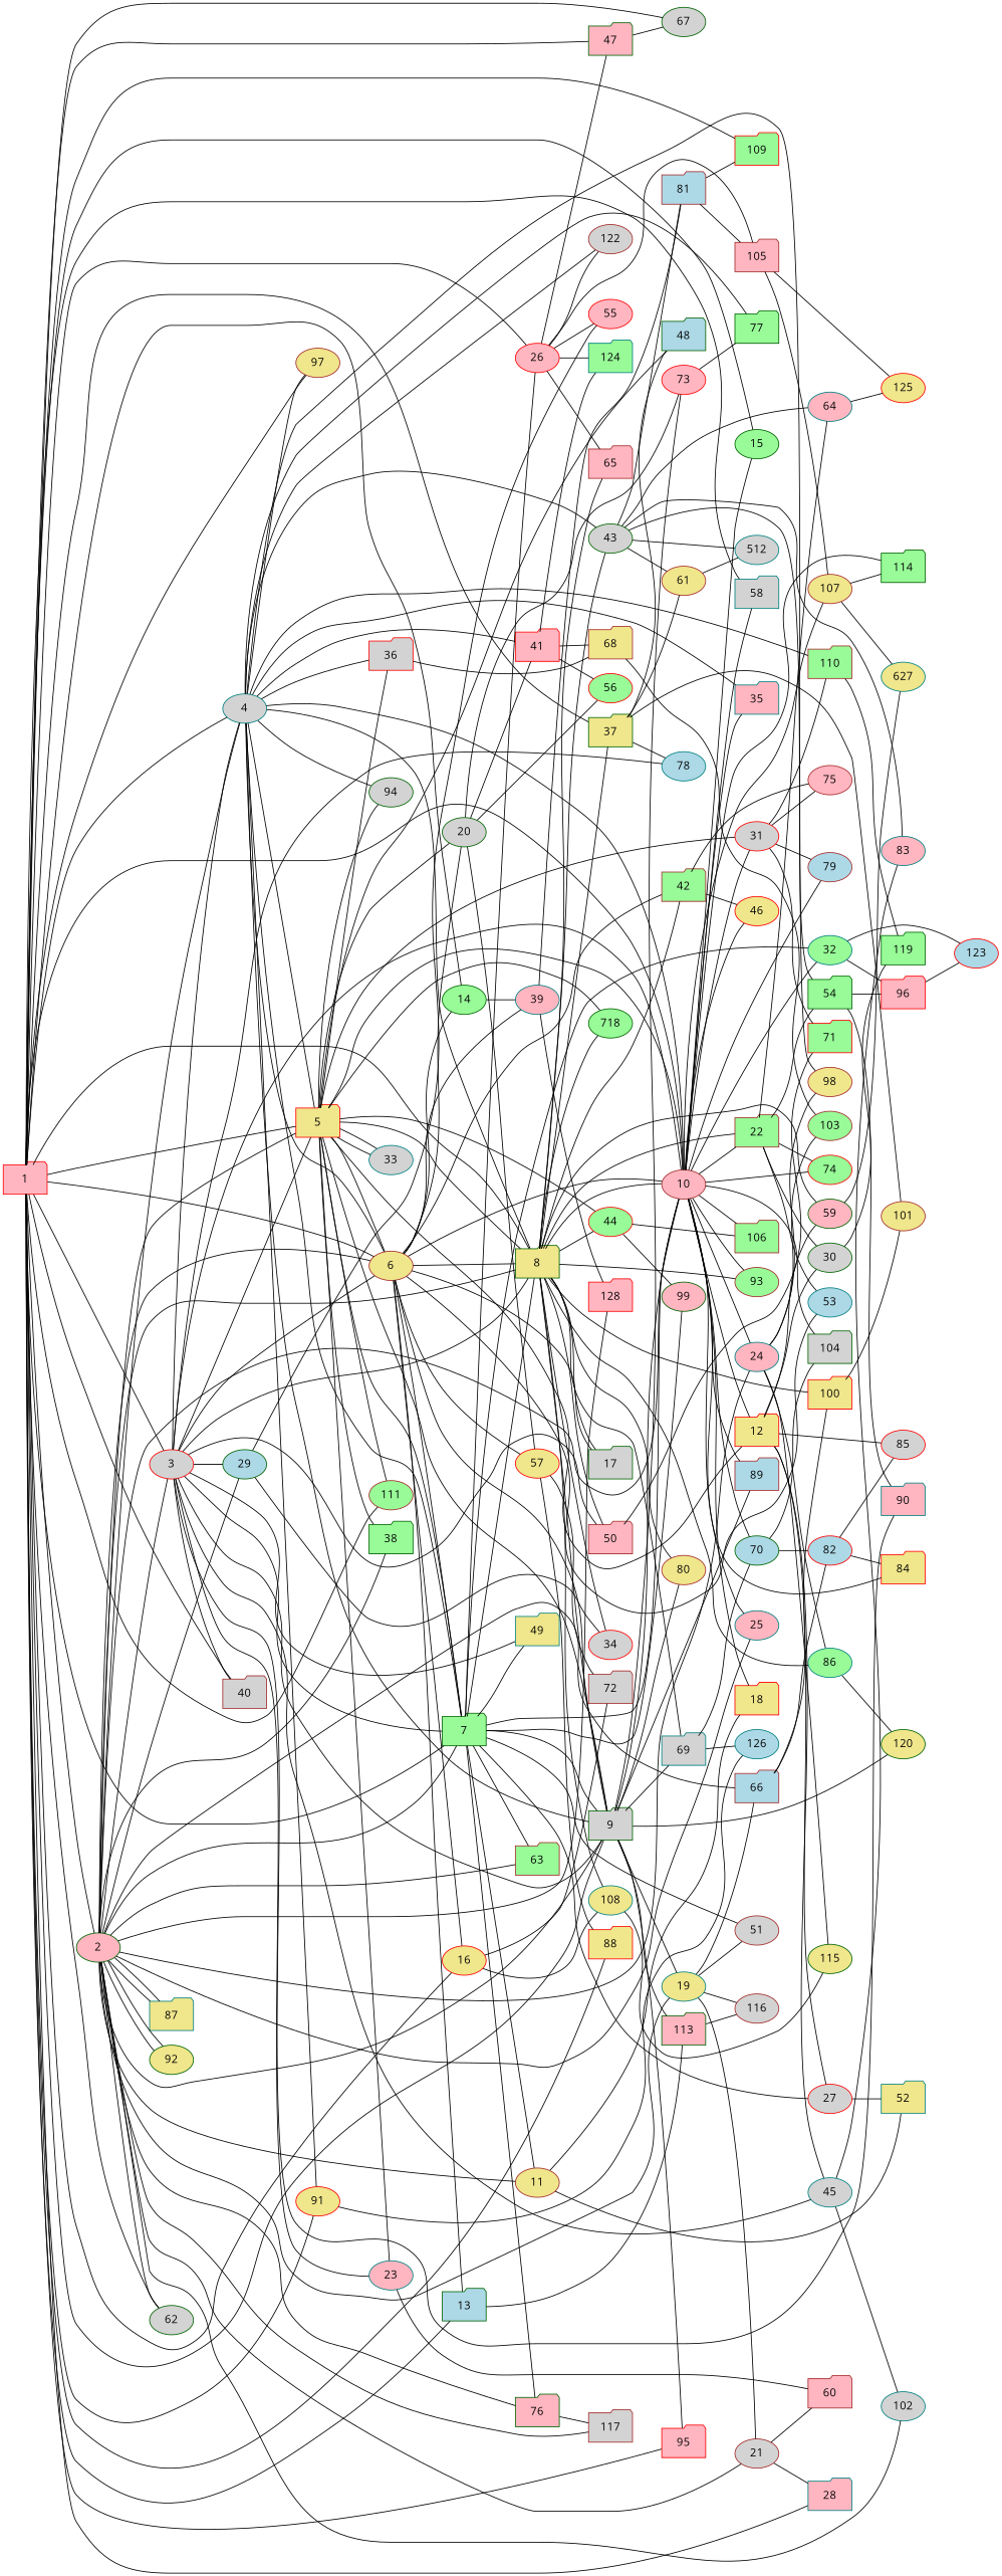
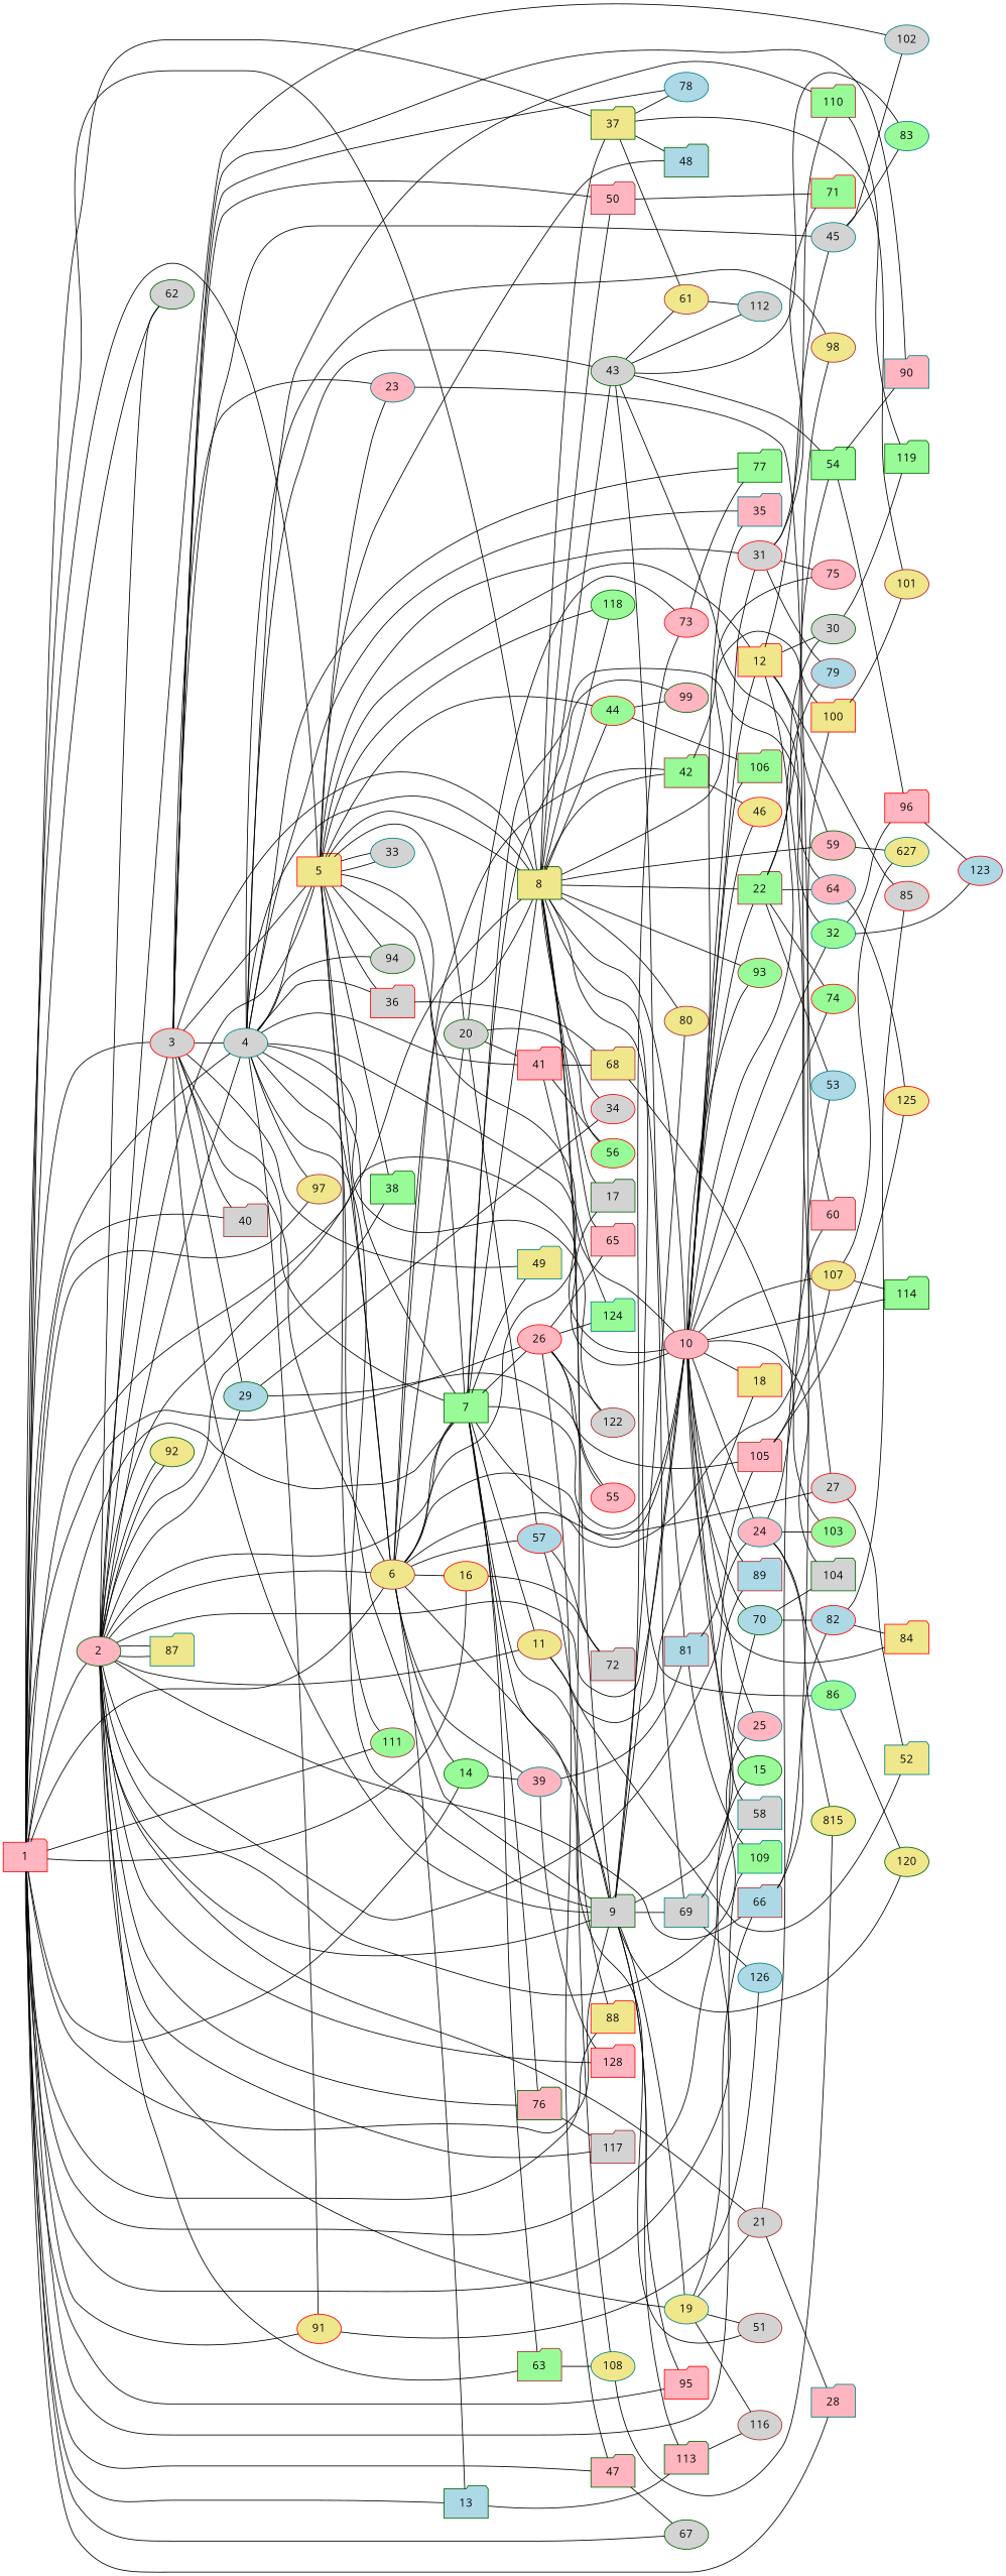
  graph {
    fontname="Open Sans"
    rankdir=LR
    node [color=brown fillcolor=khaki fontname="Open Sans" shape=ellipse style=filled]
    edge [fontname="Open Sans"]
    1 [color=red fillcolor=lightpink shape=folder]
    2 [color=darkgreen fillcolor=lightpink]
    3 [color=red fillcolor=lightgrey]
    4 [color=teal fillcolor=lightgrey]
    5 [color=red shape=folder]
    6
    7 [color=darkgreen fillcolor=palegreen shape=folder]
    8 [color=darkgreen shape=folder]
    9 [color=darkgreen fillcolor=lightgrey shape=folder]
    10 [fillcolor=lightpink]
    13 [color=darkgreen fillcolor=lightblue shape=folder]
    14 [color=darkgreen fillcolor=palegreen]
    15 [color=darkgreen fillcolor=palegreen]
    16 [color=red]
    26 [color=red fillcolor=lightpink]
    28 [color=teal fillcolor=lightpink shape=folder]
    37 [color=darkgreen shape=folder]
    40 [fillcolor=lightgrey shape=folder]
    47 [color=darkgreen fillcolor=lightpink shape=folder]
    58 [color=teal fillcolor=lightgrey shape=folder]
    62 [color=darkgreen fillcolor=lightgrey]
    67 [color=darkgreen fillcolor=lightgrey]
    88 [color=red shape=folder]
    91 [color=red]
    95 [color=red fillcolor=lightpink shape=folder]
    97
-   109 [color=red fillcolor=palegreen shape=folder]
+   109 [color=teal fillcolor=palegreen shape=folder]
    111 [fillcolor=palegreen]
    11
    19 [color=teal]
    21 [fillcolor=lightgrey]
    24 [color=teal fillcolor=lightpink]
    25 [color=teal fillcolor=lightpink]
    29 [color=darkgreen fillcolor=lightblue]
    38 [color=darkgreen fillcolor=palegreen shape=folder]
    63 [fillcolor=palegreen shape=folder]
    66 [fillcolor=lightblue shape=folder]
    76 [color=darkgreen fillcolor=lightpink shape=folder]
    87 [color=teal shape=folder]
    92 [color=darkgreen]
    102 [color=teal fillcolor=lightgrey]
    117 [fillcolor=lightgrey shape=folder]
    128 [color=red fillcolor=lightpink shape=folder]
    23 [color=teal fillcolor=lightpink]
    45 [color=teal fillcolor=lightgrey]
    49 [color=teal shape=folder]
    50 [fillcolor=lightpink shape=folder]
    78 [color=teal fillcolor=lightblue]
    90 [color=teal fillcolor=lightpink shape=folder]
    35 [color=teal fillcolor=lightpink shape=folder]
    36 [color=red fillcolor=lightgrey shape=folder]
    41 [color=red fillcolor=lightpink shape=folder]
    43 [color=darkgreen fillcolor=lightgrey]
    77 [color=darkgreen fillcolor=palegreen shape=folder]
    94 [color=darkgreen fillcolor=lightgrey]
    98
    110 [fillcolor=palegreen shape=folder]
    122 [fillcolor=lightgrey]
    12 [color=red shape=folder]
    20 [color=darkgreen fillcolor=lightgrey]
    31 [color=red fillcolor=lightgrey]
    33 [color=teal fillcolor=lightgrey]
    44 [color=red fillcolor=palegreen]
    48 [color=darkgreen fillcolor=lightblue shape=folder]
-   118 [color=darkgreen fillcolor=palegreen label=718]
+   118 [color=darkgreen fillcolor=palegreen]
    17 [color=darkgreen fillcolor=lightgrey shape=folder]
    39 [color=teal fillcolor=lightpink]
    42 [fillcolor=palegreen shape=folder]
    53 [color=teal fillcolor=lightblue]
-   57 [color=red]
+   57 [color=red fillcolor=lightblue]
    27 [color=red fillcolor=lightgrey]
    32 [color=teal fillcolor=palegreen]
    51 [fillcolor=lightgrey]
    99 [color=darkgreen fillcolor=lightpink]
    22 [fillcolor=palegreen shape=folder]
    34 [color=red fillcolor=lightgrey]
    59 [color=darkgreen fillcolor=lightpink]
    65 [fillcolor=lightpink shape=folder]
    69 [color=teal fillcolor=lightgrey shape=folder]
    80
    86 [color=teal fillcolor=palegreen]
    93 [fillcolor=palegreen]
    100 [color=red shape=folder]
    108 [color=teal]
    73 [color=red fillcolor=lightpink]
    89 [fillcolor=lightblue shape=folder]
    113 [color=darkgreen fillcolor=lightpink shape=folder]
    120 [color=darkgreen]
    18 [color=red shape=folder]
    46 [color=red]
    70 [color=darkgreen fillcolor=lightblue]
    74 [color=red fillcolor=palegreen]
    79 [fillcolor=lightblue]
    84 [color=red shape=folder]
    104 [color=darkgreen fillcolor=lightgrey shape=folder]
    106 [fillcolor=palegreen shape=folder]
    107
    114 [color=darkgreen fillcolor=palegreen shape=folder]
    72 [fillcolor=lightgrey shape=folder]
    55 [color=red fillcolor=lightpink]
    105 [fillcolor=lightpink shape=folder]
    124 [color=teal fillcolor=palegreen shape=folder]
    61
    101
    126 [color=teal fillcolor=lightblue]
    52 [color=teal shape=folder]
    116 [fillcolor=lightgrey]
    60 [fillcolor=lightpink shape=folder]
    103 [fillcolor=palegreen]
-   115 [color=darkgreen]
+   115 [color=darkgreen label=815]
    82 [color=red fillcolor=lightblue]
-   83 [color=teal fillcolor=lightpink]
+   83 [color=teal fillcolor=palegreen]
    71 [color=red fillcolor=palegreen shape=folder]
    68 [shape=folder]
    56 [color=red fillcolor=palegreen]
    54 [color=darkgreen fillcolor=palegreen shape=folder]
    64 [color=teal fillcolor=lightpink]
    81 [fillcolor=lightblue shape=folder]
-   112 [color=teal fillcolor=lightgrey label=512]
+   112 [color=teal fillcolor=lightgrey]
    119 [color=darkgreen fillcolor=palegreen shape=folder]
    30 [color=darkgreen fillcolor=lightgrey]
    85 [color=red fillcolor=lightgrey]
    75 [fillcolor=lightpink]
    96 [color=red fillcolor=lightpink shape=folder]
    123 [color=red fillcolor=lightblue]
    n126 [color=teal label=627]
    125 [color=red]
    1 -- 2
    1 -- 3
    1 -- 4
    1 -- 5
    1 -- 6
    1 -- 7
    1 -- 8
    1 -- 9
    1 -- 10
    1 -- 13
    1 -- 14
    1 -- 15
    1 -- 16
    1 -- 26
    1 -- 28
    1 -- 37
    1 -- 40
    1 -- 47
    1 -- 58
    1 -- 62
    1 -- 67
    1 -- 88
    1 -- 91
    1 -- 95
    1 -- 97
    1 -- 109
    1 -- 111
    2 -- 3
    2 -- 4
    2 -- 5
    2 -- 6
    2 -- 7
    2 -- 8
    2 -- 9
    2 -- 10
    2 -- 62
    2 -- 11
    2 -- 19
    2 -- 21
    2 -- 24
    2 -- 25
    2 -- 29
    2 -- 38
    2 -- 63
    2 -- 66
    2 -- 76
    2 -- 87
    2 -- 87
    2 -- 92
    2 -- 92
    2 -- 102
    2 -- 117
    2 -- 128
    3 -- 4
    3 -- 5
    3 -- 6
    3 -- 7
    3 -- 8
    3 -- 9
-   3 -- 10
    3 -- 40
    3 -- 29
    3 -- 23
    3 -- 45
    3 -- 49
    3 -- 50
    3 -- 78
    3 -- 90
    4 -- 5
    4 -- 6
    4 -- 7
    4 -- 8
    4 -- 9
    4 -- 10
    4 -- 91
    4 -- 97
    4 -- 35
    4 -- 36
    4 -- 41
    4 -- 43
    4 -- 77
    4 -- 94
    4 -- 98
    4 -- 110
    4 -- 122
    5 -- 6
    5 -- 7
    5 -- 8
    5 -- 9
    5 -- 10
    5 -- 111
    5 -- 38
    5 -- 23
    5 -- 36
    5 -- 94
    5 -- 12
    5 -- 20
    5 -- 31
    5 -- 33
    5 -- 33
    5 -- 44
    5 -- 48
    5 -- 118
    6 -- 7
    6 -- 8
    6 -- 9
    6 -- 10
    6 -- 13
    6 -- 14
    6 -- 16
    6 -- 20
    6 -- 17
    6 -- 39
    6 -- 42
    6 -- 53
    6 -- 57
    7 -- 8
    7 -- 9
    7 -- 10
    7 -- 26
    7 -- 11
    7 -- 63
    7 -- 76
    7 -- 49
    7 -- 27
    7 -- 32
    7 -- 51
    7 -- 99
    8 -- 9
    8 -- 10
    8 -- 37
    8 -- 50
    8 -- 43
    8 -- 44
    8 -- 118
    8 -- 17
    8 -- 42
    8 -- 22
    8 -- 34
    8 -- 59
    8 -- 65
    8 -- 69
    8 -- 80
    8 -- 86
    8 -- 93
    8 -- 100
    8 -- 108
    9 -- 10
    9 -- 95
    9 -- 19
    9 -- 69
    9 -- 80
    9 -- 73
    9 -- 89
    9 -- 113
    9 -- 120
    10 -- 15
    10 -- 58
    10 -- 24
    10 -- 25
    10 -- 35
    10 -- 12
    10 -- 31
    10 -- 32
    10 -- 22
    10 -- 93
    10 -- 89
    10 -- 18
    10 -- 46
    10 -- 70
    10 -- 74
    10 -- 79
    10 -- 84
    10 -- 104
    10 -- 106
    10 -- 107
    10 -- 114
    13 -- 113
    14 -- 39
-   16 -- 108
+   63 -- 108
    16 -- 72
    26 -- 47
    26 -- 122
    26 -- 65
    26 -- 55
    26 -- 105
    26 -- 124
    37 -- 78
    37 -- 48
    37 -- 61
    37 -- 101
    47 -- 67
    91 -- 126
    11 -- 18
    11 -- 52
    19 -- 21
    19 -- 66
    19 -- 51
    19 -- 116
    21 -- 28
    21 -- 60
    24 -- 98
    24 -- 86
    24 -- 103
    24 -- 115
    29 -- 34
    29 -- 55
    66 -- 100
    66 -- 82
    76 -- 117
    23 -- 60
    45 -- 102
    45 -- 83
    50 -- 71
    36 -- 68
    41 -- 124
    41 -- 68
    41 -- 56
    43 -- 61
    43 -- 83
    43 -- 54
    43 -- 64
    43 -- 81
    43 -- 112
    110 -- 119
    12 -- 45
    12 -- 27
    12 -- 59
    12 -- 30
    12 -- 85
    20 -- 41
    20 -- 57
    20 -- 73
    20 -- 56
    31 -- 110
    31 -- 79
    31 -- 71
    31 -- 75
    44 -- 99
    44 -- 106
    39 -- 128
    39 -- 81
    42 -- 46
    42 -- 75
    57 -- 88
    57 -- 72
    27 -- 52
    32 -- 96
    32 -- 123
    22 -- 53
    22 -- 74
    22 -- 54
    22 -- 64
    22 -- 30
    59 -- n126
    69 -- 70
    69 -- 126
    86 -- 120
    100 -- 101
    108 -- 115
    73 -- 77
    113 -- 116
    70 -- 104
    70 -- 82
    107 -- 114
    107 -- n126
    105 -- 107
    105 -- 125
    61 -- 112
    82 -- 84
    82 -- 85
    68 -- 103
    54 -- 90
    54 -- 96
    64 -- 125
    81 -- 109
    81 -- 105
    30 -- 119
    96 -- 123
  }
